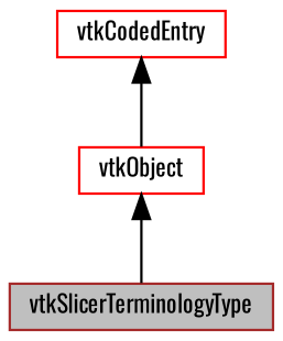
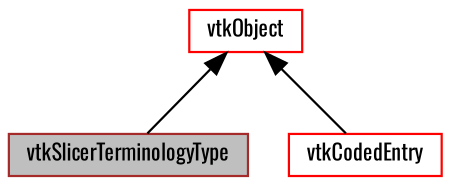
  digraph {
    fontname=Oswald
    node [color=red fontname=Oswald fontsize=10 shape=record]
    edge [color=black dir=back fontname=Oswald fontsize=10 labelfontname=Helvetica labelfontsize=10 style=solid]
    n1 [color=brown fillcolor=grey75 fontcolor=black height=0.2 label=vtkSlicerTerminologyType style=filled width=0.4]
    n2 [height=0.2 label=vtkCodedEntry width=0.4]
    n3 [height=0.2 label=vtkObject width=0.4]
    n3 -> n1
-   n2 -> n3
+   n3 -> n2
  }
